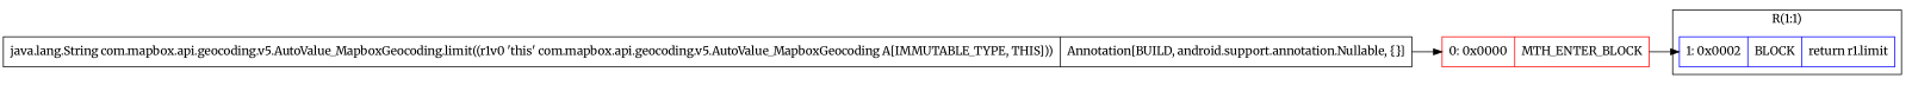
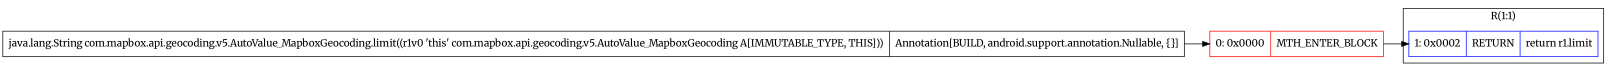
  digraph {
    rankdir=LR
    fontname=Merriweather
    node [shape=record fontname=Merriweather]
    edge [fontname=Merriweather]
-   n1 [color=blue label="{1\:\ 0x0002|BLOCK\l|return r1.limit\l}"]
+   n1 [color=blue label="{1\:\ 0x0002|RETURN\l|return r1.limit\l}"]
    n2 [color=red label="{0\:\ 0x0000|MTH_ENTER_BLOCK\l}"]
    n3 [label="{java.lang.String com.mapbox.api.geocoding.v5.AutoValue_MapboxGeocoding.limit((r1v0 'this' com.mapbox.api.geocoding.v5.AutoValue_MapboxGeocoding A[IMMUTABLE_TYPE, THIS]))  | Annotation[BUILD, android.support.annotation.Nullable, \{\}]\l}"]
    subgraph cluster_1 {
      label="R(1:1)"
      n1
    }
    n2 -> n1
    n3 -> n2
  }
